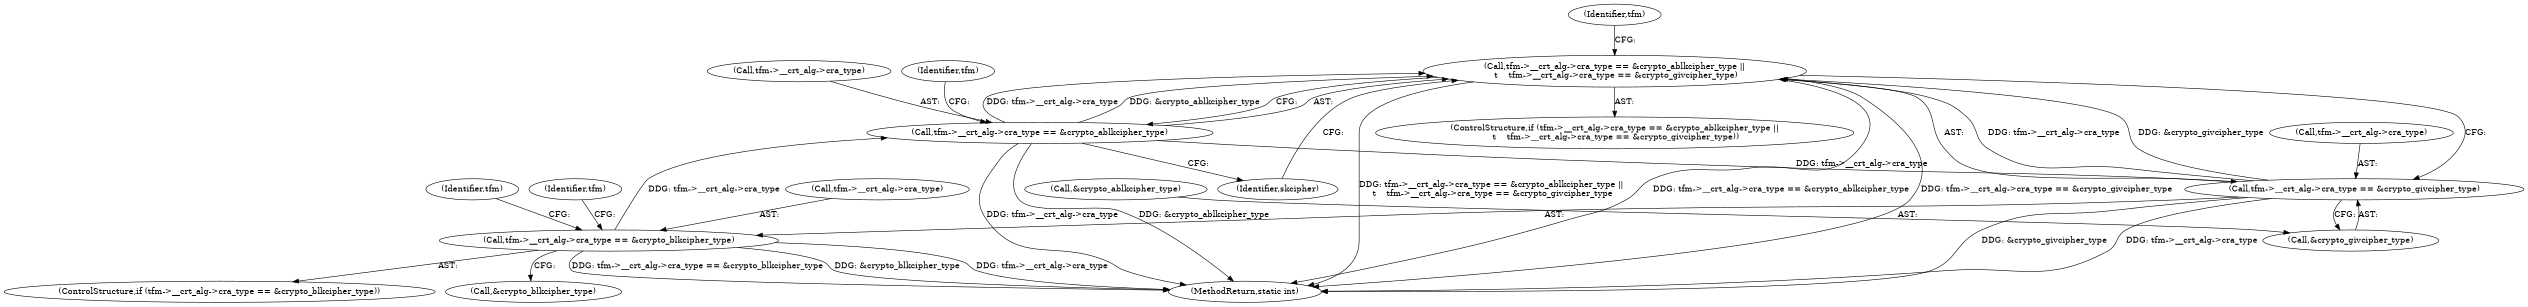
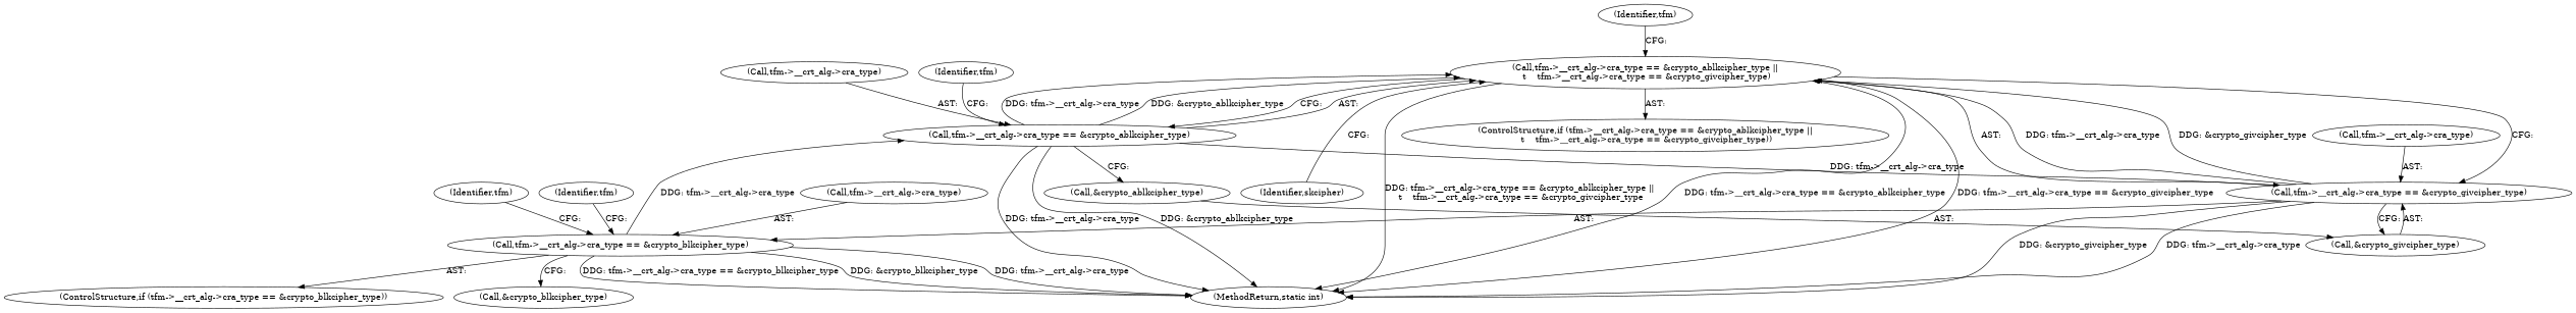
  digraph {
    n1 [label="(Call,tfm->__crt_alg->cra_type == &crypto_ablkcipher_type ||\n \t    tfm->__crt_alg->cra_type == &crypto_givcipher_type)"]
    n2 [label="(Call,tfm->__crt_alg->cra_type == &crypto_ablkcipher_type)"]
    n3 [label="(Call,tfm->__crt_alg->cra_type == &crypto_givcipher_type)"]
    n4 [label="(ControlStructure,if (tfm->__crt_alg->cra_type == &crypto_ablkcipher_type ||\n \t    tfm->__crt_alg->cra_type == &crypto_givcipher_type))"]
    n5 [label="(MethodReturn,static int)"]
    n6 [label="(Call,&crypto_ablkcipher_type)"]
    n7 [label="(Call,tfm->__crt_alg->cra_type == &crypto_blkcipher_type)"]
    n8 [label="(Call,&crypto_givcipher_type)"]
    n9 [label="(ControlStructure,if (tfm->__crt_alg->cra_type == &crypto_blkcipher_type))"]
    n10 [label="(Call,&crypto_blkcipher_type)"]
    n11 [label="(Call,tfm->__crt_alg->cra_type)"]
    n12 [label="(Identifier,tfm)"]
    n13 [label="(Identifier,tfm)"]
    n14 [label="(Call,tfm->__crt_alg->cra_type)"]
    n15 [label="(Call,tfm->__crt_alg->cra_type)"]
    n16 [label="(Identifier,skcipher)"]
    n17 [label="(Identifier,tfm)"]
    n18 [label="(Identifier,tfm)"]
    n1 -> n2 [label="CFG: "]
    n1 -> n3 [label="CFG: "]
    n1 -> n4 [label="AST: "]
    n1 -> n5 [label="DDG: tfm->__crt_alg->cra_type == &crypto_ablkcipher_type ||\n \t    tfm->__crt_alg->cra_type == &crypto_givcipher_type"]
    n1 -> n5 [label="DDG: tfm->__crt_alg->cra_type == &crypto_ablkcipher_type"]
    n1 -> n5 [label="DDG: tfm->__crt_alg->cra_type == &crypto_givcipher_type"]
    n2 -> n1 [label="AST: "]
    n2 -> n1 [label="DDG: tfm->__crt_alg->cra_type"]
    n2 -> n1 [label="DDG: &crypto_ablkcipher_type"]
    n2 -> n3 [label="DDG: tfm->__crt_alg->cra_type"]
    n2 -> n5 [label="DDG: tfm->__crt_alg->cra_type"]
    n2 -> n5 [label="DDG: &crypto_ablkcipher_type"]
-   n2 -> n16 [label="CFG: "]
+   n2 -> n6 [label="CFG: "]
    n3 -> n1 [label="AST: "]
    n3 -> n1 [label="DDG: tfm->__crt_alg->cra_type"]
    n3 -> n1 [label="DDG: &crypto_givcipher_type"]
    n3 -> n5 [label="DDG: &crypto_givcipher_type"]
    n3 -> n5 [label="DDG: tfm->__crt_alg->cra_type"]
    n3 -> n7 [label="AST: "]
    n3 -> n8 [label="CFG: "]
    n6 -> n8 [label="AST: "]
    n7 -> n2 [label="DDG: tfm->__crt_alg->cra_type"]
    n7 -> n5 [label="DDG: tfm->__crt_alg->cra_type"]
    n7 -> n5 [label="DDG: tfm->__crt_alg->cra_type == &crypto_blkcipher_type"]
    n7 -> n5 [label="DDG: &crypto_blkcipher_type"]
    n7 -> n9 [label="AST: "]
    n7 -> n10 [label="CFG: "]
    n8 -> n3 [label="AST: "]
    n11 -> n7 [label="AST: "]
    n12 -> n7 [label="CFG: "]
    n13 -> n1 [label="CFG: "]
    n14 -> n2 [label="AST: "]
    n15 -> n3 [label="AST: "]
    n16 -> n1 [label="CFG: "]
    n17 -> n2 [label="CFG: "]
    n18 -> n7 [label="CFG: "]
  }
